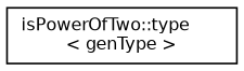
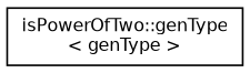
  digraph {
    rankdir=LR
-   n1 [color=black fillcolor=white fontname=Helvetica fontsize=10 height=0.2 label="isPowerOfTwo::type\l\< genType \>" shape=record style=filled width=0.4]
+   n1 [color=black fillcolor=white fontname=Helvetica fontsize=10 height=0.2 label="isPowerOfTwo::genType\l\< genType \>" shape=record style=filled width=0.4]
  }
